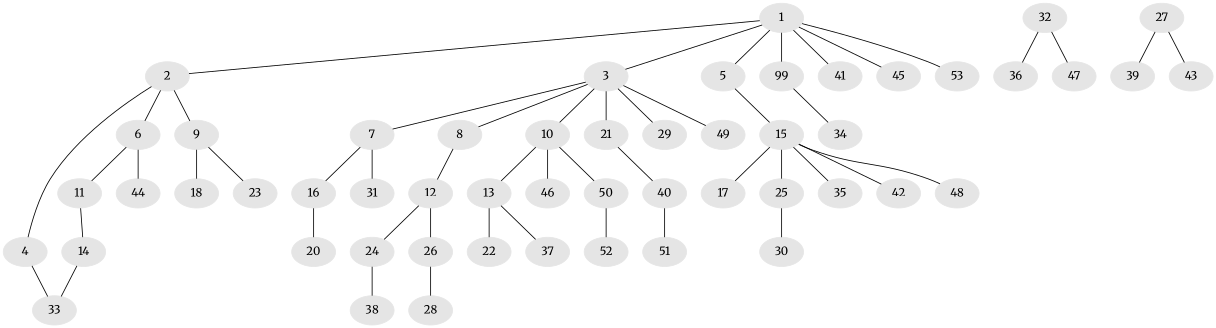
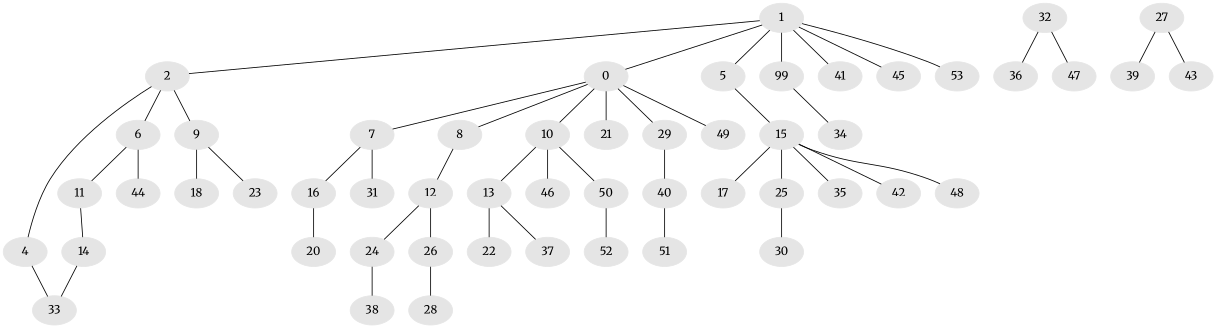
  graph {
    fontname=Merriweather
    node [color=gray90 fontname=Merriweather style=filled]
    edge [fontname=Merriweather]
    1
    2
-   3
+   3 [label=0]
    5
    n5 [label=99]
    41
    45
    53
    4
    6
    9
    7
    8
    10
    21
    29
    49
    15
    34
    33
    11
    44
    18
    23
    16
    31
    12
    13
    46
    50
    40
    17
    25
    35
    42
    48
    14
    20
    24
    26
    32
    36
    47
    22
    37
    52
    38
    28
    27
    39
    43
    30
    51
    1 -- 2
    1 -- 3
    1 -- 5
    1 -- n5
    1 -- 41
    1 -- 45
    1 -- 53
    2 -- 4
    2 -- 6
    2 -- 9
    3 -- 7
    3 -- 8
    3 -- 10
    3 -- 21
    3 -- 29
    3 -- 49
    5 -- 15
    n5 -- 34
    4 -- 33
    6 -- 11
    6 -- 44
    9 -- 18
    9 -- 23
    7 -- 16
    7 -- 31
    8 -- 12
    10 -- 13
    10 -- 46
    10 -- 50
-   21 -- 40
+   29 -- 40
    15 -- 17
    15 -- 25
    15 -- 35
    15 -- 42
    15 -- 48
    11 -- 14
    16 -- 20
    12 -- 24
    12 -- 26
    13 -- 22
    13 -- 37
    50 -- 52
    40 -- 51
    25 -- 30
    14 -- 33
    24 -- 38
    26 -- 28
    32 -- 36
    32 -- 47
    27 -- 39
    27 -- 43
  }
